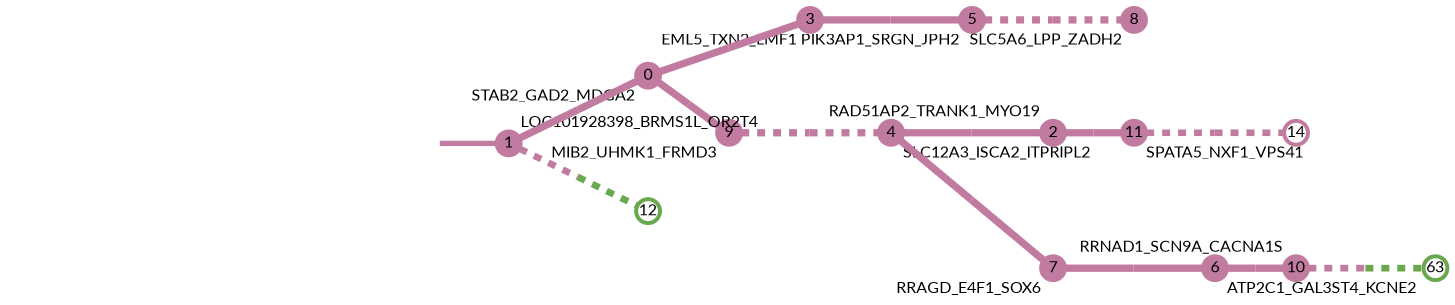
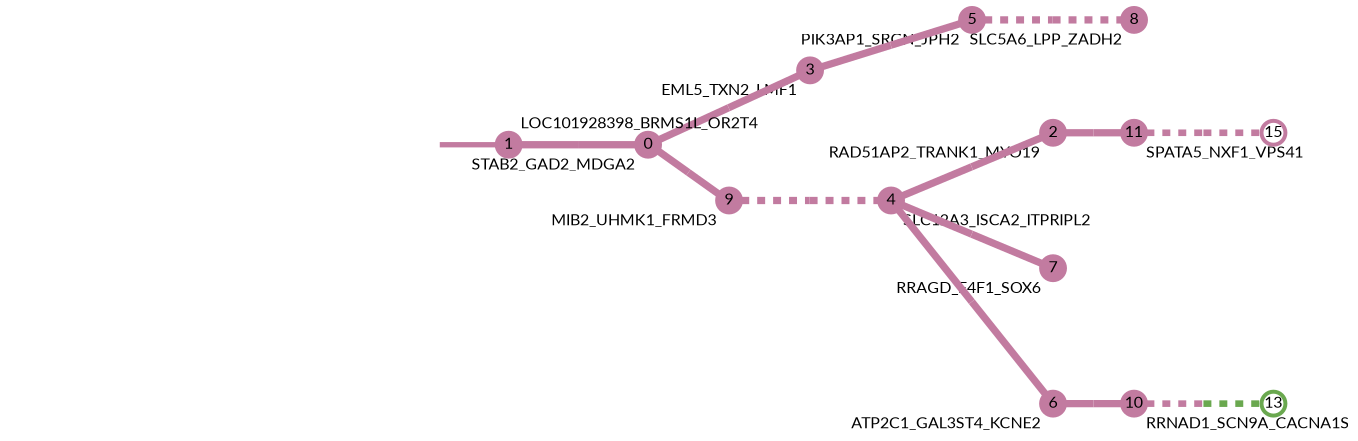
  strict digraph {
    forcelabels=true
    nodesep=0.7
    rankdir=LR
    ranksep=0.6
    splines=false
    node [color="#c27ba0ff" fillcolor="#c27ba0ff" fixedsize=true fontname=Lato fontsize="12pt" penwidth=3 shape=circle style=filled]
    edge [arrowsize=0 color="#c27ba0ff;0.5:#c27ba0ff" minlen=2.0 penwidth=5.5 style=solid]
    0 [height=0.25 xlabel=STAB2_GAD2_MDGA2]
    3 [height=0.25 xlabel=EML5_TXN2_LMF1]
    9 [height=0.25 xlabel=MIB2_UHMK1_FRMD3]
    5 [height=0.25 xlabel=PIK3AP1_SRGN_JPH2]
    4 [height=0.25 xlabel=SLC12A3_ISCA2_ITPRIPL2]
    8 [height=0.25 xlabel=SLC5A6_LPP_ZADH2]
    2 [height=0.25 xlabel=RAD51AP2_TRANK1_MYO19]
    7 [height=0.25 xlabel=RRAGD_E4F1_SOX6]
    1 [height=0.25 xlabel=LOC101928398_BRMS1L_OR2T4]
-   12 [color="#6aa84fff" fillcolor="#6aa84fff" height=0.25 style=solid]
    11 [height=0.25 xlabel=SPATA5_NXF1_VPS41]
-   14 [height=0.25 style=solid]
+   14 [height=0.25 style=solid label=15]
    6 [height=0.25 xlabel=ATP2C1_GAL3ST4_KCNE2]
    10 [height=0.25 xlabel=RRNAD1_SCN9A_CACNA1S]
-   13 [color="#6aa84fff" fillcolor="#6aa84fff" height=0.25 style=solid label=63]
+   13 [color="#6aa84fff" fillcolor="#6aa84fff" height=0.25 style=solid]
    normal [style=invis xlabel=LOC101928398_BRMS1L_OR2T4 color="" fillcolor="" fixedsize="" fontname="" fontsize="" shape=""]
    0 -> 3
    0 -> 9 [minlen=1.571428656578064]
    3 -> 5
    9 -> 4 [style=dashed]
    5 -> 8 [style=dashed]
    4 -> 2
    4 -> 7
    2 -> 11 [minlen=1.0]
-   7 -> 6
+   4 -> 6
    1 -> 0
-   1 -> 12 [color="#c27ba0ff;0.5:#6aa84fff" penwidth=5 style=dashed]
    11 -> 14 [penwidth=5 style=dashed]
    6 -> 10 [minlen=1.4285714626312256]
    10 -> 13 [color="#c27ba0ff;0.5:#6aa84fff" penwidth=5 style=dashed]
    normal -> 1 [color="#c27ba0ff" penwidth=4 minlen=""]
  }
